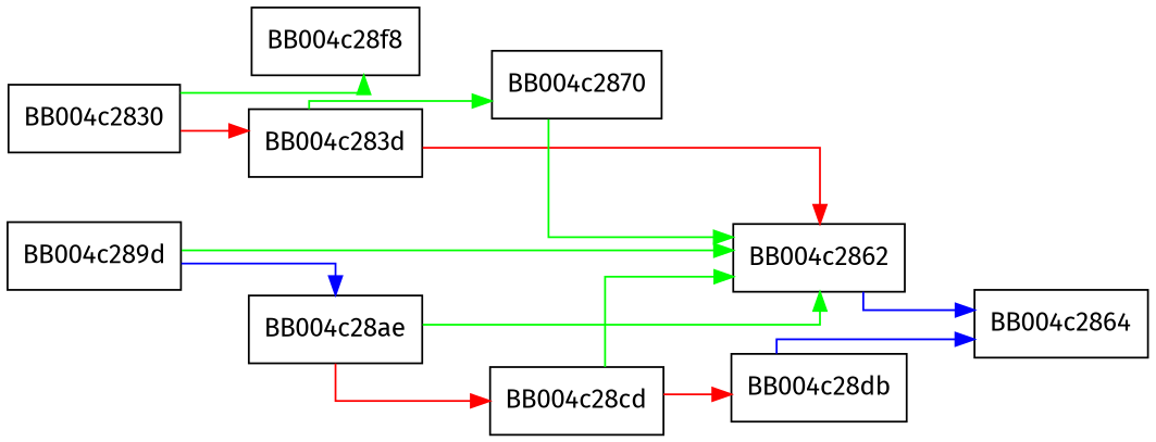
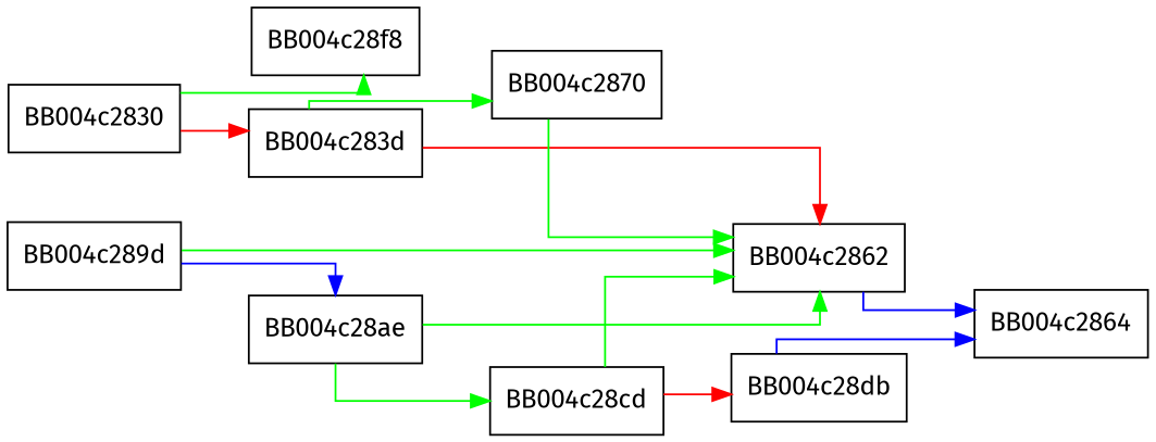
  digraph {
    fontname="Fira Sans"
    rankdir=LR
    splines=ortho
    node [fontname="Fira Sans" shape=box]
    edge [color=green fontname="Fira Sans"]
    BB004c2830
    BB004c28f8
    BB004c283d
    BB004c2870
    BB004c2862
    BB004c2864
    BB004c289d
    BB004c28ae
    BB004c28cd
    BB004c28db
    BB004c2830 -> BB004c28f8
    BB004c2830 -> BB004c283d [color=red]
    BB004c283d -> BB004c2870
    BB004c283d -> BB004c2862 [color=red]
    BB004c2870 -> BB004c2862
    BB004c2862 -> BB004c2864 [color=blue]
    BB004c289d -> BB004c2862
    BB004c289d -> BB004c28ae [color=blue]
    BB004c28ae -> BB004c2862
-   BB004c28ae -> BB004c28cd [color=red]
+   BB004c28ae -> BB004c28cd
    BB004c28cd -> BB004c2862
    BB004c28cd -> BB004c28db [color=red]
    BB004c28db -> BB004c2864 [color=blue]
  }
